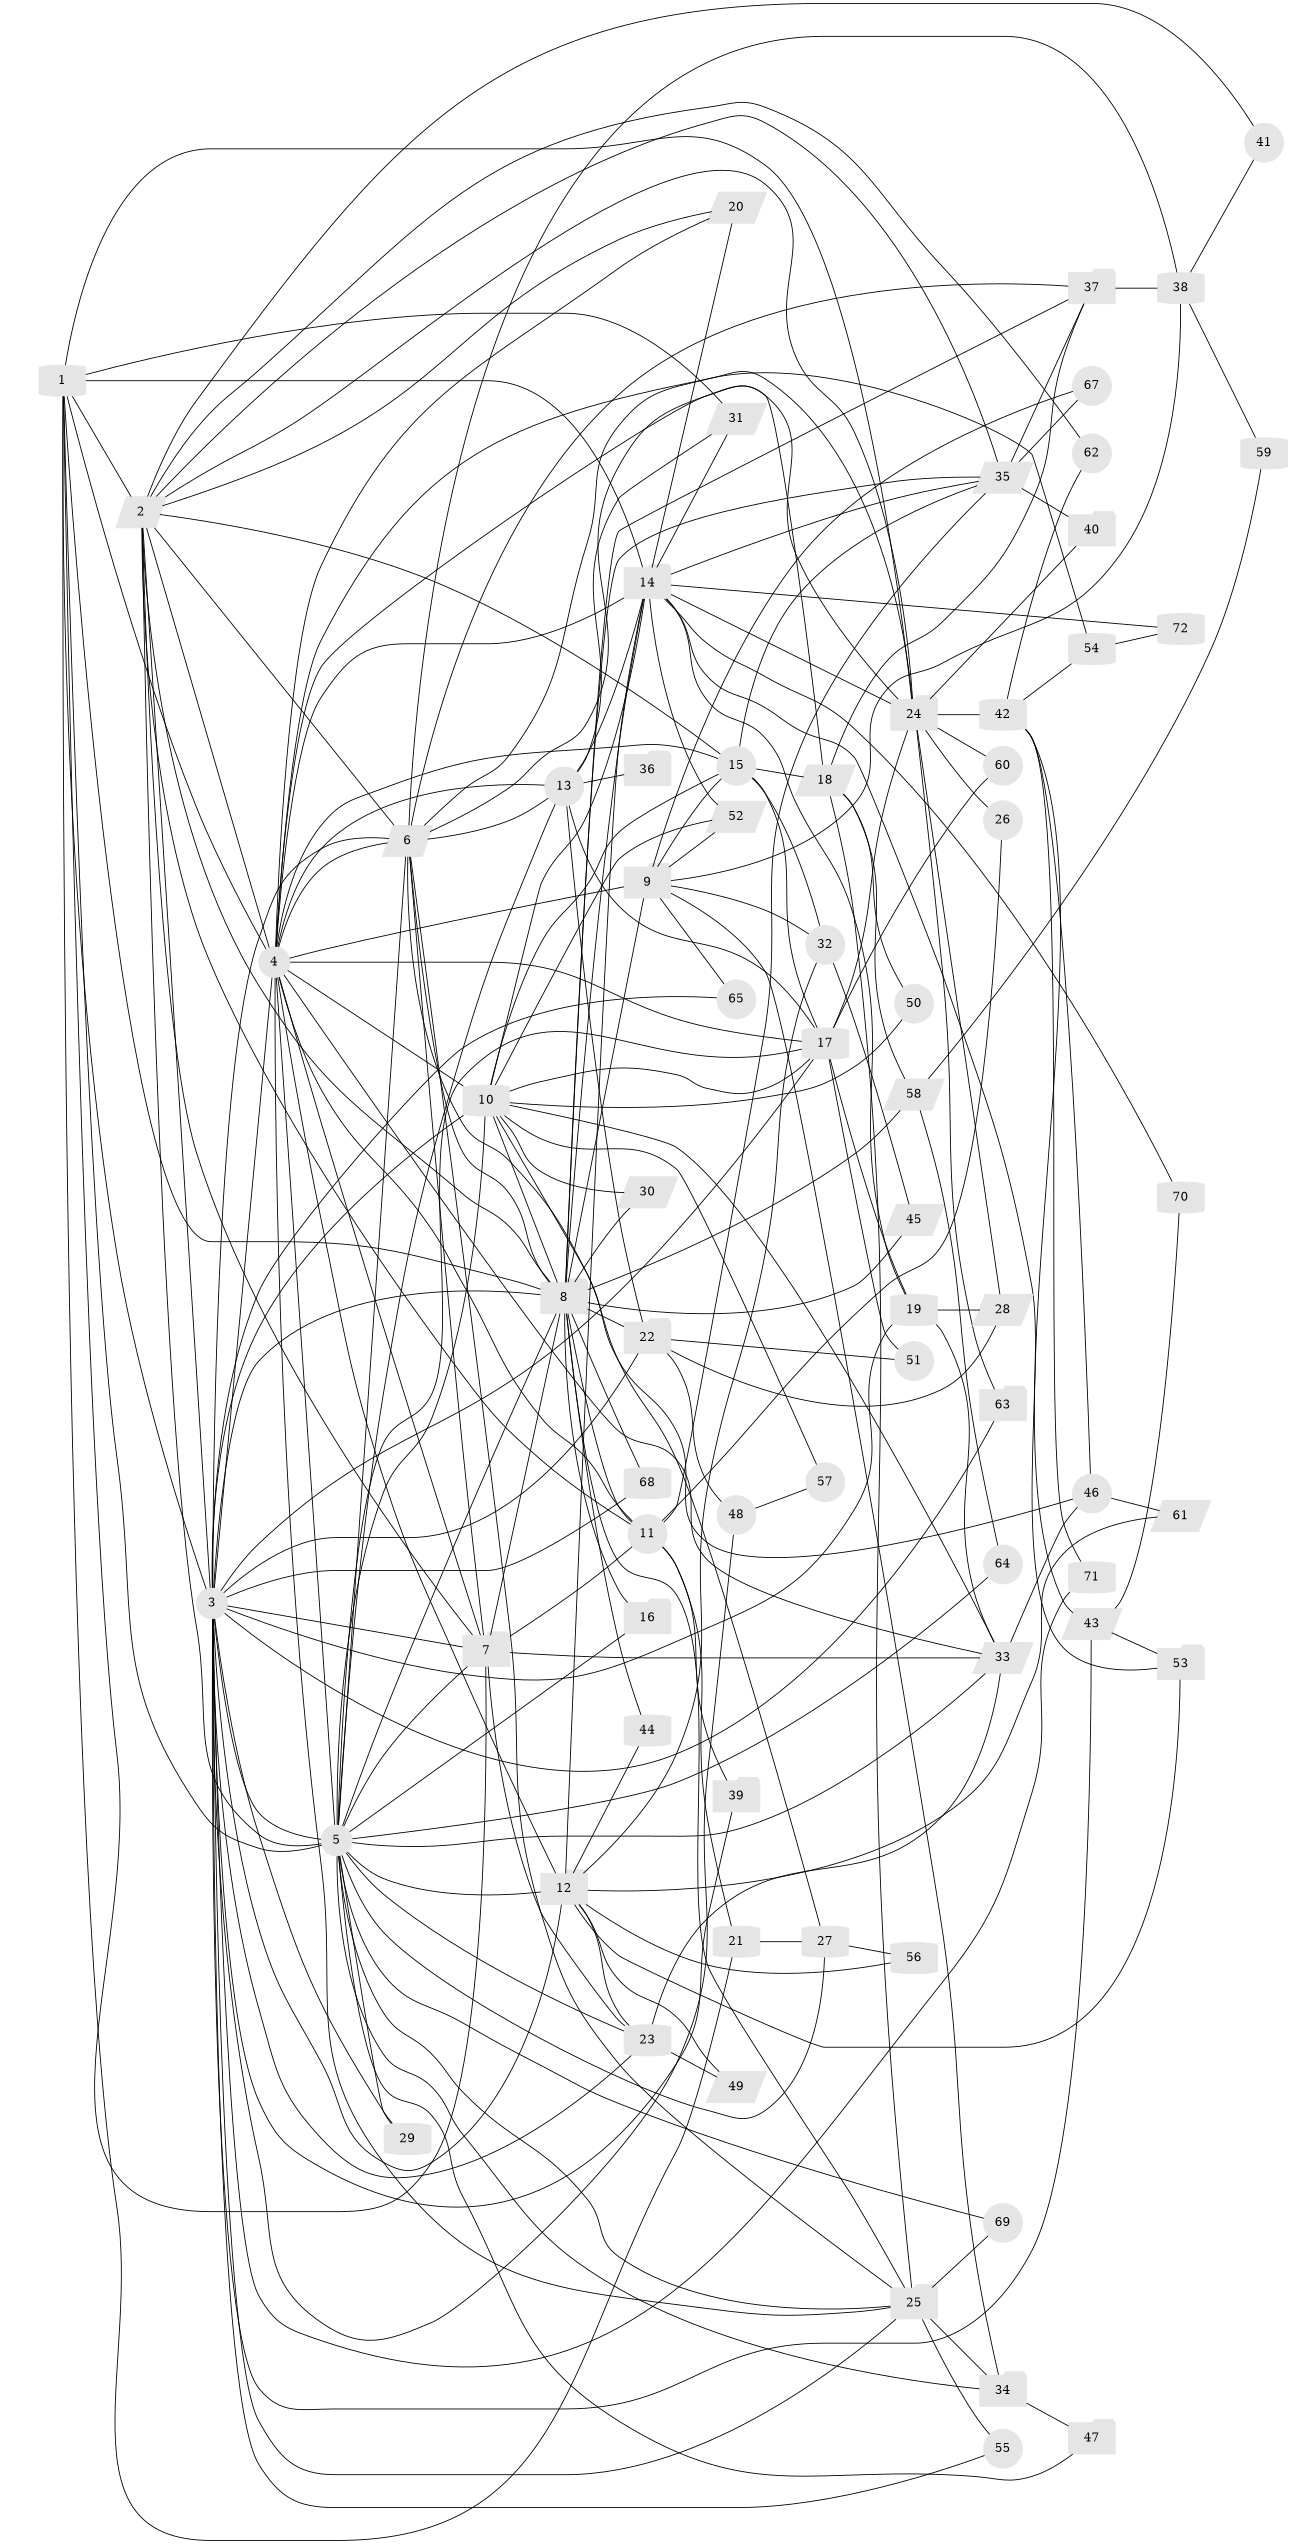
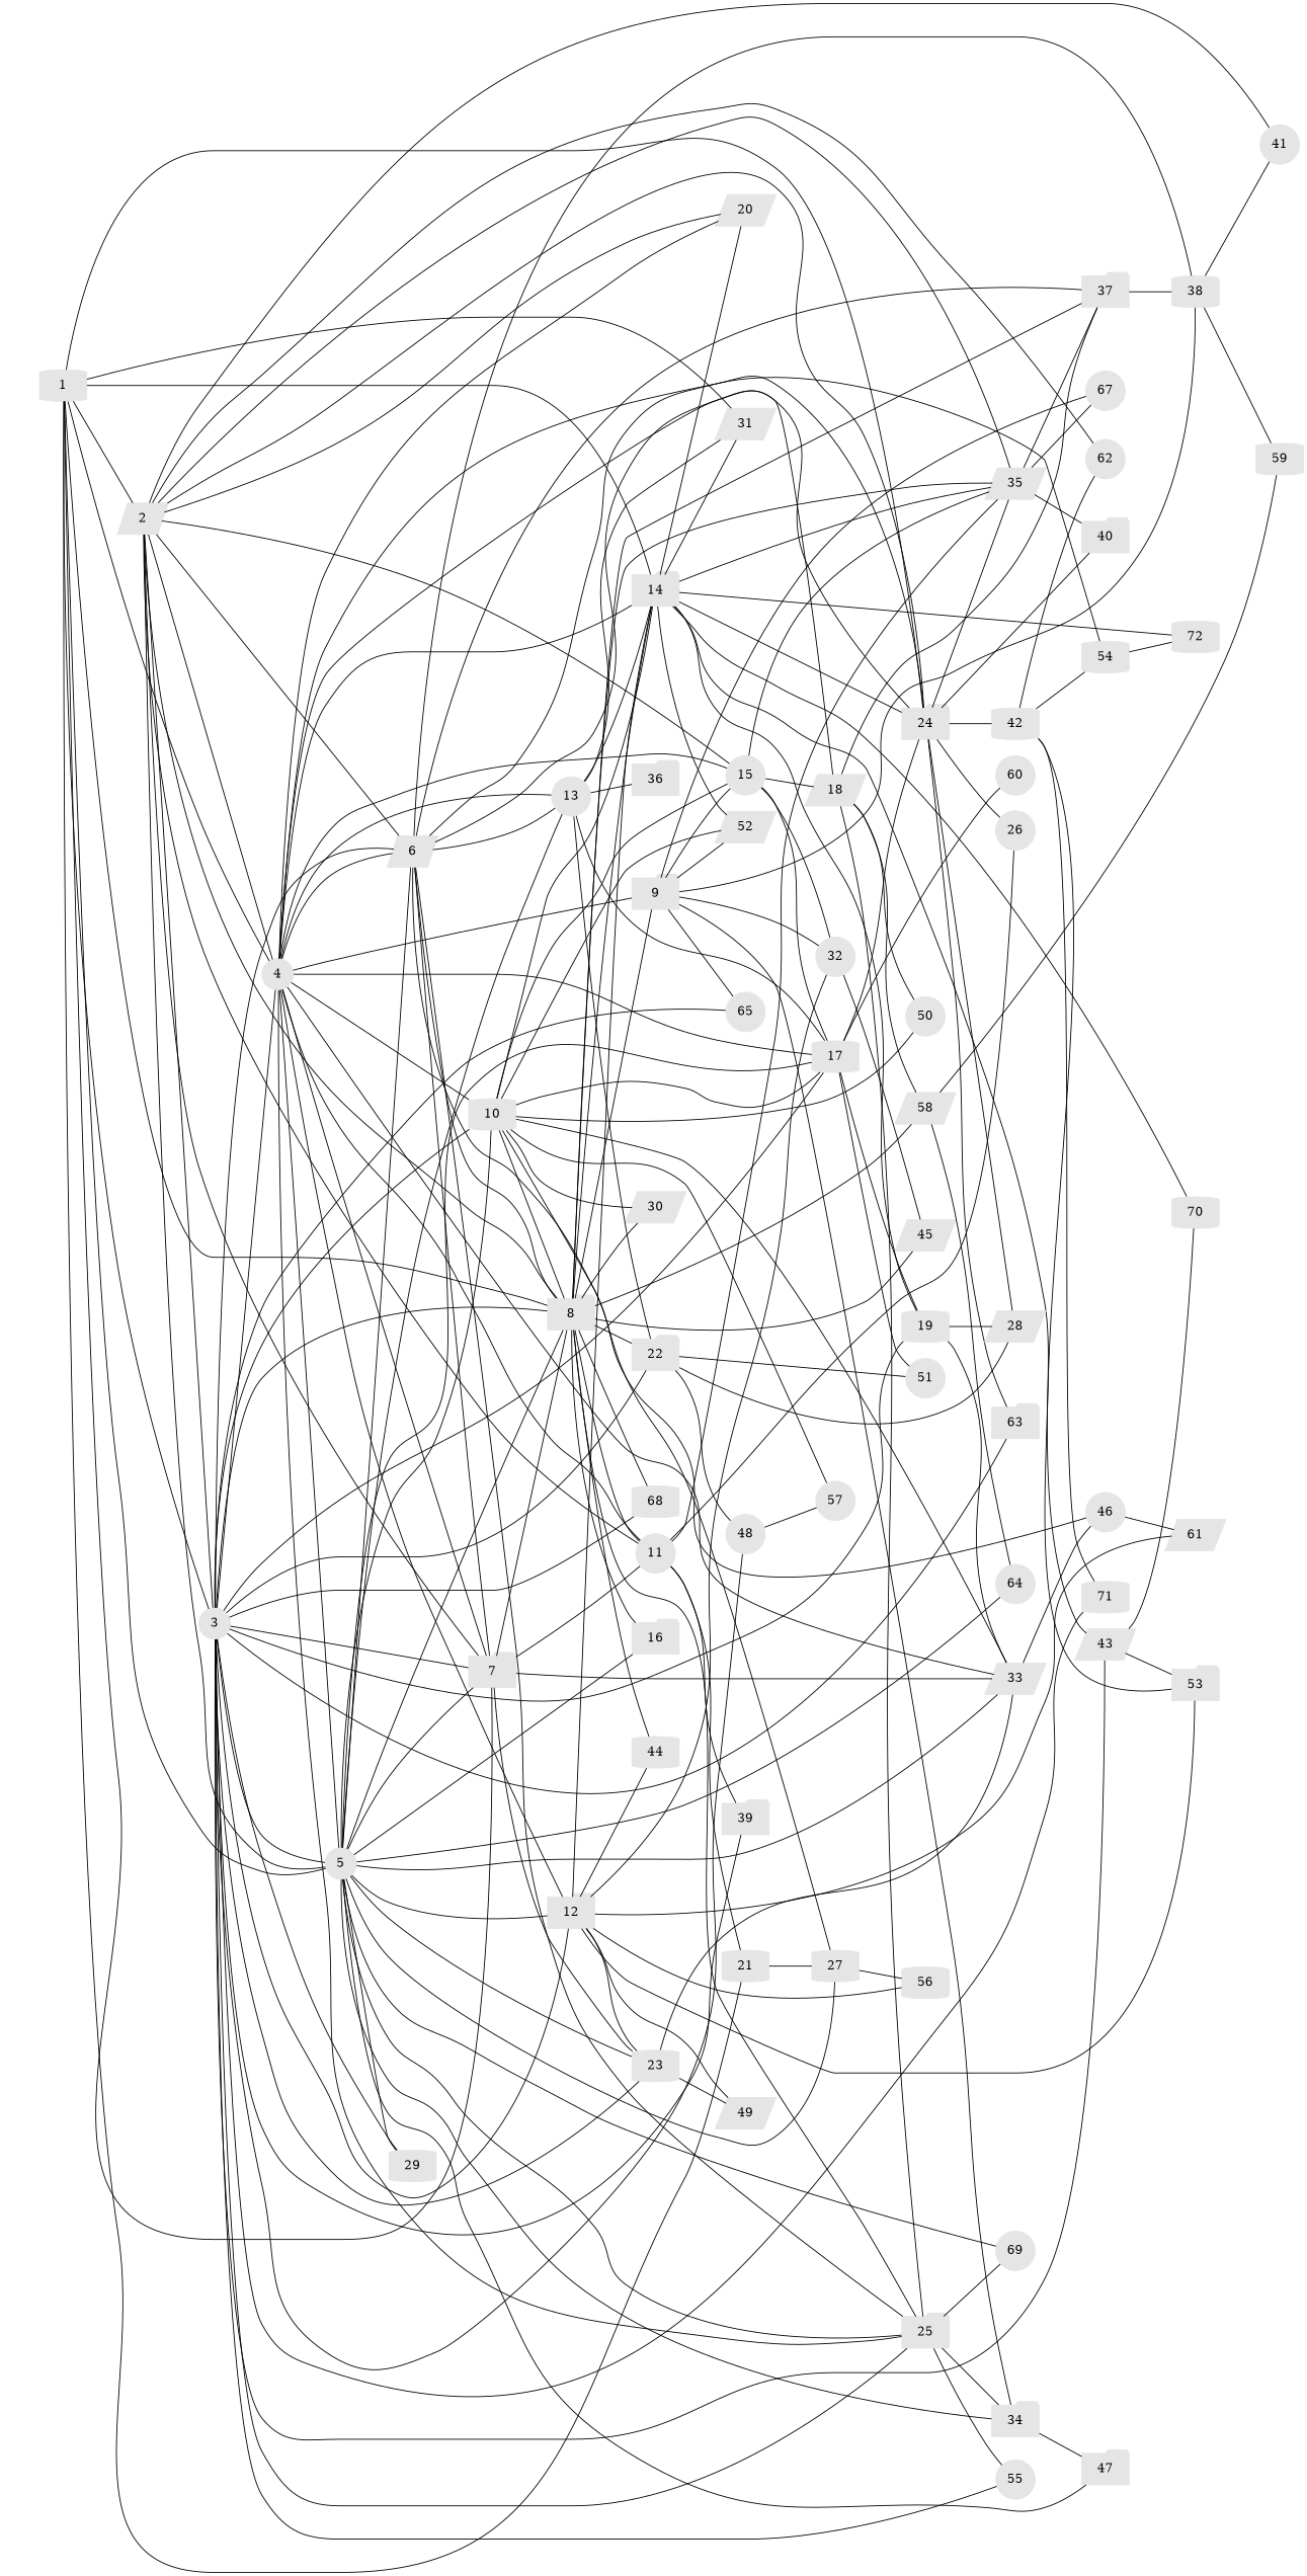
  graph {
    rankdir=LR
    node [color=gray90 shape=circle style=filled]
    edge [weight=1.0]
    1 [shape=cylinder]
    2 [shape=parallelogram]
    3
    4
    5
    7 [shape=folder]
    8 [shape=folder]
    14 [shape=folder]
    21 [shape=cylinder]
    24 [shape=folder]
    31 [shape=parallelogram]
    6 [shape=parallelogram]
    11
    15
    20 [shape=parallelogram]
    35 [shape=parallelogram]
    41
    62
    12 [shape=folder]
    10 [shape=cylinder]
    17 [shape=cylinder]
    19 [shape=cylinder]
    22 [shape=folder]
    23 [shape=cylinder]
    25 [shape=folder]
    29 [shape=cylinder]
    39 [shape=folder]
    43 [shape=parallelogram]
    48
    55
    63 [shape=folder]
    65
    68 [shape=cylinder]
    71 [shape=cylinder]
    9 [shape=folder]
    13
    18 [shape=parallelogram]
    33 [shape=parallelogram]
    16 [shape=folder]
    27 [shape=cylinder]
    34 [shape=folder]
    47 [shape=folder]
    64
    69
    37 [shape=folder]
    38 [shape=cylinder]
    46
    54 [shape=cylinder]
    30 [shape=parallelogram]
    44 [shape=cylinder]
    45 [shape=parallelogram]
    58 [shape=parallelogram]
    32
    49 [shape=parallelogram]
    53 [shape=folder]
    56 [shape=cylinder]
    61 [shape=parallelogram]
    52 [shape=parallelogram]
    70 [shape=cylinder]
    72 [shape=cylinder]
    26
    60
    28 [shape=parallelogram]
    40 [shape=folder]
    42 [shape=cylinder]
    67
    50
    57
    51
    36 [shape=folder]
    59 [shape=cylinder]
    1 -- 2 [weight=3.0]
    1 -- 3 [weight=2.0]
    1 -- 4 [weight=4.0]
    1 -- 5 [weight=2.0]
    1 -- 7 [weight=2.0]
    1 -- 8 [weight=2.0]
    1 -- 14 [weight=15.0]
    1 -- 21
    1 -- 24
    1 -- 31
    2 -- 3
    2 -- 4 [weight=2.0]
    2 -- 5
    2 -- 7
    2 -- 8
    2 -- 24
    2 -- 6
    2 -- 11
    2 -- 15
    2 -- 20
    2 -- 35
    2 -- 41
    2 -- 62
    3 -- 4 [weight=3.0]
    3 -- 5
    3 -- 7
    3 -- 8
    3 -- 6
    3 -- 12
    3 -- 10
    3 -- 17
    3 -- 19
    3 -- 22
    3 -- 23
    3 -- 25
    3 -- 29
    3 -- 39
    3 -- 43
    3 -- 48
    3 -- 55
    3 -- 63
    3 -- 65
    3 -- 68
    3 -- 71
    4 -- 5 [weight=3.0]
    4 -- 7 [weight=3.0]
    4 -- 14 [weight=3.0]
    4 -- 24
    4 -- 6 [weight=3.0]
    4 -- 11
    4 -- 15
    4 -- 20
    4 -- 12
    4 -- 10
    4 -- 17 [weight=5.0]
    4 -- 25 [weight=6.0]
    4 -- 9
    4 -- 13
    4 -- 18 [weight=2.0]
    4 -- 33 [weight=2.0]
    5 -- 7
    5 -- 8
    5 -- 6 [weight=2.0]
    5 -- 12
    5 -- 10 [weight=2.0]
    5 -- 17
    5 -- 23
    5 -- 25
    5 -- 29
    5 -- 13
    5 -- 33
    5 -- 16
    5 -- 27 [weight=2.0]
    5 -- 34
    5 -- 47
    5 -- 64
    5 -- 69
    7 -- 8
    7 -- 11
    7 -- 23
    7 -- 33 [weight=7.0]
    8 -- 14 [weight=3.0]
    8 -- 11
    8 -- 35
    8 -- 22
    8 -- 25
    8 -- 68
    8 -- 9
    8 -- 16
    8 -- 37
    8 -- 30
    8 -- 44
    8 -- 45
    8 -- 58
    14 -- 24 [weight=2.0]
    14 -- 31
    14 -- 20
    14 -- 35
    14 -- 19
    14 -- 53
    14 -- 52
    14 -- 70
    14 -- 72
    21 -- 27
    24 -- 63
    24 -- 26
-   24 -- 60
+   24 -- 35
    24 -- 28
    24 -- 40
    24 -- 42
    6 -- 7
    6 -- 8 [weight=2.0]
    6 -- 24 [weight=2.0]
    6 -- 25
    6 -- 13
    6 -- 37
    6 -- 38
    6 -- 46
    6 -- 54
    11 -- 21
    11 -- 35
    11 -- 39
    11 -- 26
    15 -- 35
    15 -- 17
    15 -- 18 [weight=2.0]
    15 -- 32
    35 -- 37
    35 -- 40
    35 -- 67
    12 -- 14
    12 -- 23
    12 -- 44
    12 -- 32
    12 -- 49
    12 -- 53
    12 -- 56
    12 -- 61
    10 -- 8 [weight=3.0]
    10 -- 14
    10 -- 15
    10 -- 17
    10 -- 33
    10 -- 27
    10 -- 30
    10 -- 52
    10 -- 50
    10 -- 57
    17 -- 24
    17 -- 19
    17 -- 60
    17 -- 51
    19 -- 33 [weight=2.0]
    19 -- 28
    22 -- 48
    22 -- 28
    22 -- 51
    23 -- 33
    23 -- 49
    25 -- 55
    25 -- 34
    25 -- 69
    43 -- 53
    43 -- 70
    48 -- 57
    9 -- 15
    9 -- 65
    9 -- 34
    9 -- 38
    9 -- 32
    9 -- 52
    9 -- 67
    13 -- 14
    13 -- 31
    13 -- 17
    13 -- 22
    13 -- 36
    18 -- 25
    18 -- 37
    18 -- 58
    18 -- 50
    33 -- 46
    27 -- 56
    34 -- 47
    37 -- 38
    38 -- 41
    38 -- 59
    46 -- 61
    54 -- 72
    58 -- 64
    58 -- 59
    32 -- 45
    42 -- 62
    42 -- 43
    42 -- 71
-   42 -- 46
    42 -- 54
  }
